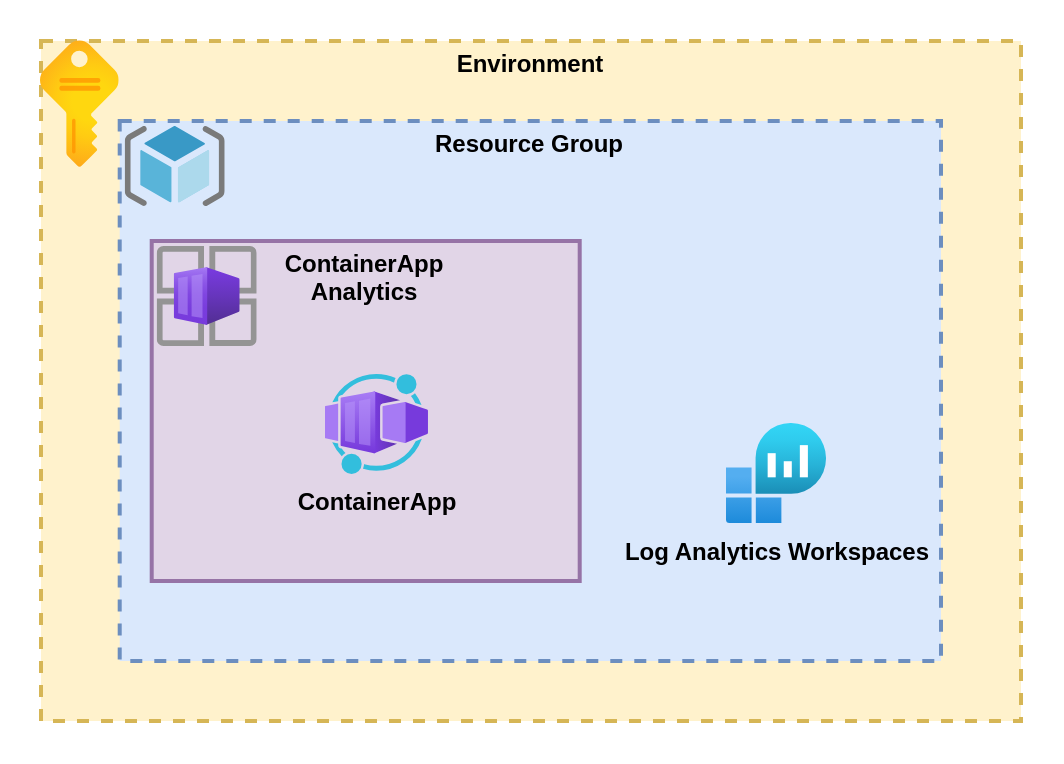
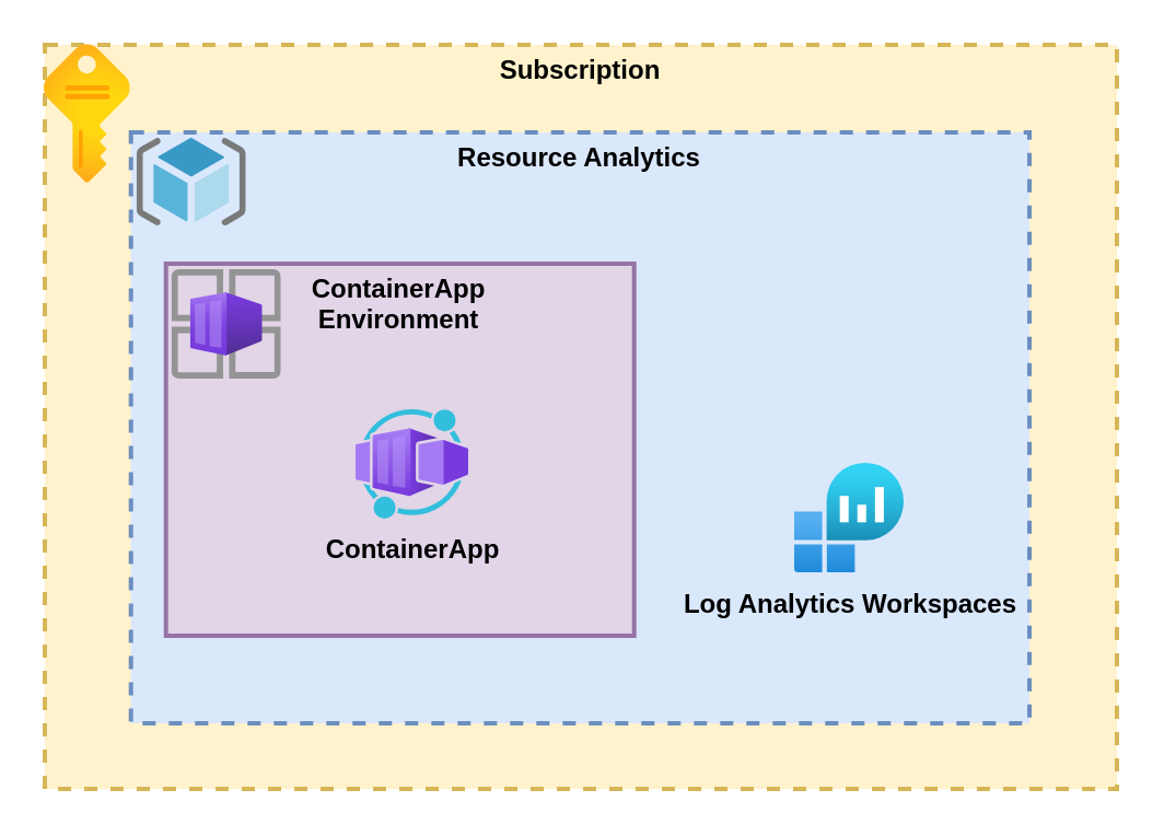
  <mxCell id="0" />
  <mxCell id="1" parent="0" />
- <mxCell id="2" value="&lt;b&gt;Environment&lt;/b&gt;" style="fontStyle=0;verticalAlign=top;align=center;spacingTop=-2;fillColor=#fff2cc;rounded=0;whiteSpace=wrap;html=1;strokeColor=#d6b656;strokeWidth=2;dashed=1;container=1;collapsible=0;expand=0;recursiveResize=0;" vertex="1" parent="1"><mxGeometry x="20" y="20" width="490" height="340" as="geometry" /></mxCell>
+ <mxCell id="2" value="&lt;b&gt;Subscription&lt;/b&gt;" style="fontStyle=0;verticalAlign=top;align=center;spacingTop=-2;fillColor=#fff2cc;rounded=0;whiteSpace=wrap;html=1;strokeColor=#d6b656;strokeWidth=2;dashed=1;container=1;collapsible=0;expand=0;recursiveResize=0;" vertex="1" parent="1"><mxGeometry x="20" y="20" width="490" height="340" as="geometry" /></mxCell>
  <mxCell id="3" value="" style="aspect=fixed;html=1;points=[];align=center;image;fontSize=12;image=img/lib/azure2/general/Subscriptions.svg;" vertex="1" parent="2"><mxGeometry width="39.35" height="63.5" as="geometry" /></mxCell>
- <mxCell id="4" value="&lt;b&gt;Resource Group&lt;/b&gt;" style="fontStyle=0;verticalAlign=top;align=center;spacingTop=-2;fillColor=#dae8fc;rounded=0;whiteSpace=wrap;html=1;strokeColor=#6c8ebf;strokeWidth=2;dashed=1;container=1;collapsible=0;expand=0;recursiveResize=0;" vertex="1" parent="2"><mxGeometry x="39.35" y="40" width="410.65" height="270" as="geometry" /></mxCell>
+ <mxCell id="4" value="&lt;b&gt;Resource Analytics&lt;/b&gt;" style="fontStyle=0;verticalAlign=top;align=center;spacingTop=-2;fillColor=#dae8fc;rounded=0;whiteSpace=wrap;html=1;strokeColor=#6c8ebf;strokeWidth=2;dashed=1;container=1;collapsible=0;expand=0;recursiveResize=0;" vertex="1" parent="2"><mxGeometry x="39.35" y="40" width="410.65" height="270" as="geometry" /></mxCell>
  <mxCell id="5" value="" style="sketch=0;aspect=fixed;html=1;points=[];align=center;image;fontSize=12;image=img/lib/mscae/ResourceGroup.svg;" vertex="1" parent="4"><mxGeometry x="3" y="3" width="50" height="40" as="geometry" /></mxCell>
- <mxCell id="6" value="&lt;b&gt;ContainerApp&lt;br&gt;Analytics&lt;br&gt;&lt;/b&gt;" style="fontStyle=0;verticalAlign=top;align=center;spacingTop=-2;fillColor=#e1d5e7;rounded=0;whiteSpace=wrap;html=1;strokeColor=#9673a6;strokeWidth=2;container=1;collapsible=0;expand=0;recursiveResize=0;" vertex="1" parent="4"><mxGeometry x="16" y="60" width="214" height="170" as="geometry" /></mxCell>
+ <mxCell id="6" value="&lt;b&gt;ContainerApp&lt;br&gt;Environment&lt;br&gt;&lt;/b&gt;" style="fontStyle=0;verticalAlign=top;align=center;spacingTop=-2;fillColor=#e1d5e7;rounded=0;whiteSpace=wrap;html=1;strokeColor=#9673a6;strokeWidth=2;container=1;collapsible=0;expand=0;recursiveResize=0;" vertex="1" parent="4"><mxGeometry x="16" y="60" width="214" height="170" as="geometry" /></mxCell>
  <mxCell id="7" value="" style="aspect=fixed;html=1;points=[];align=center;image;fontSize=12;image=img/lib/azure2/other/Container_App_Environments.svg;" vertex="1" parent="6"><mxGeometry x="3" y="3" width="50" height="50" as="geometry" /></mxCell>
  <mxCell id="8" value="ContainerApp" style="aspect=fixed;html=1;points=[];align=center;image;fontSize=12;image=img/lib/azure2/other/Worker_Container_App.svg;labelBackgroundColor=none;fontStyle=1" vertex="1" parent="6"><mxGeometry x="87.12" y="67" width="51.51" height="50" as="geometry" /></mxCell>
  <mxCell id="9" value="&lt;div&gt;&lt;span style=&quot;&quot;&gt;Log Analytics Workspaces&lt;/span&gt;&lt;/div&gt;" style="aspect=fixed;html=1;points=[];align=center;image;fontSize=12;image=img/lib/azure2/analytics/Log_Analytics_Workspaces.svg;labelBackgroundColor=none;fontStyle=1" vertex="1" parent="4"><mxGeometry x="303.65" y="151.5" width="50" height="50" as="geometry" /></mxCell>
